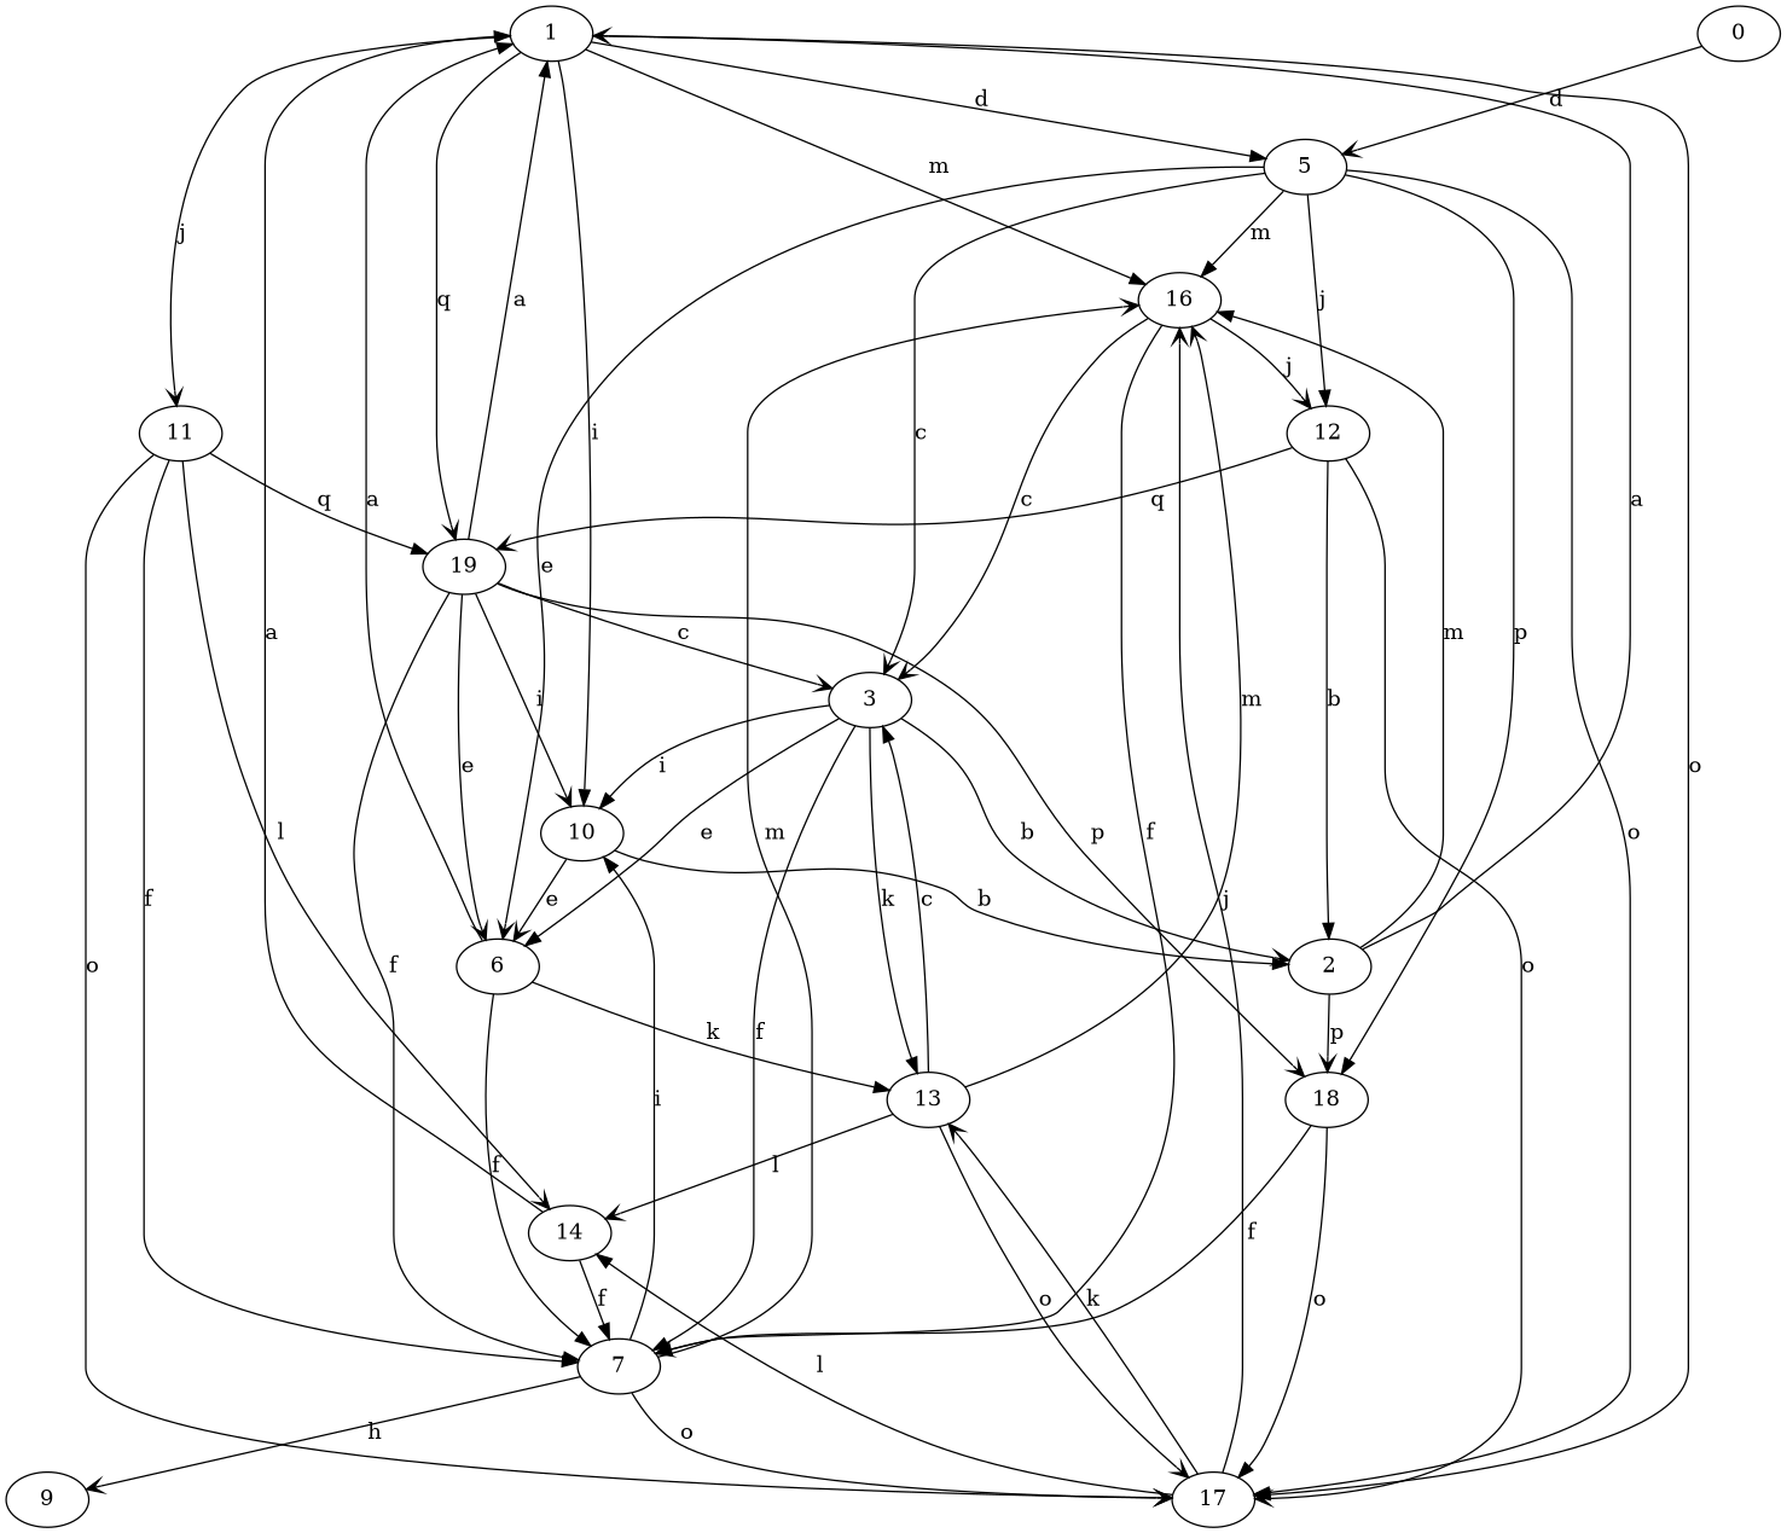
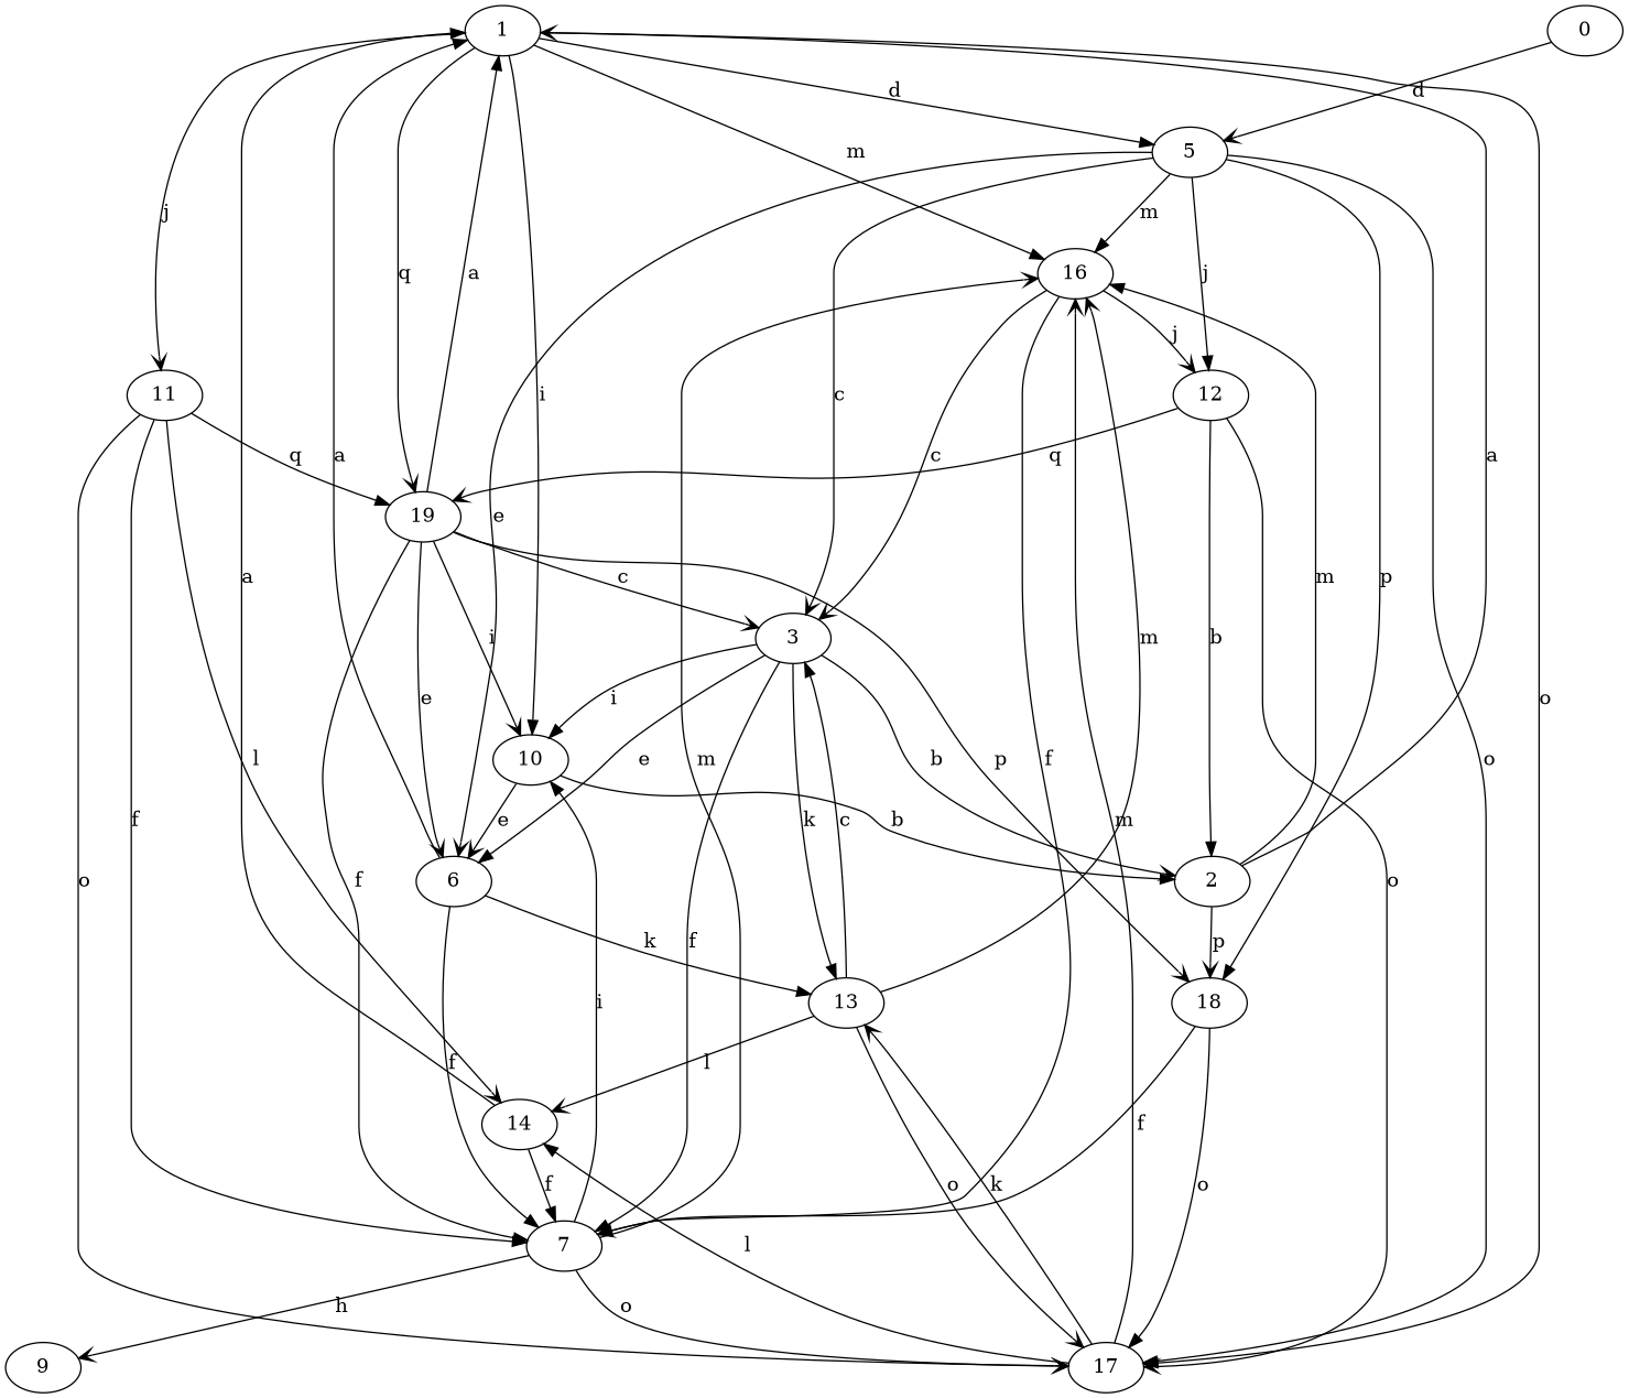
  strict digraph {
    edge [arrowhead=normal]
    1
    5
    10
    11
    16
    17
    19
    18
    3
    6
    12
    2
    7
    14
    13
    9
    0
    1 -> 5 [label=d]
    1 -> 10 [label=i]
    1 -> 11 [arrowhead=vee label=j]
    1 -> 16 [label=m]
    1 -> 17 [label=o]
    1 -> 19 [arrowhead=vee label=q]
    5 -> 16 [label=m]
    5 -> 17 [label=o]
    5 -> 18 [label=p]
    5 -> 3 [arrowhead=vee label=c]
    5 -> 6 [arrowhead=vee label=e]
    5 -> 12 [label=j]
    10 -> 6 [arrowhead=vee label=e]
    10 -> 2 [label=b]
    11 -> 17 [arrowhead=vee label=o]
    11 -> 19 [label=q]
    11 -> 7 [label=f]
    11 -> 14 [arrowhead=vee label=l]
    16 -> 3 [arrowhead=vee label=c]
    16 -> 12 [arrowhead=vee label=j]
    16 -> 7 [label=f]
-   17 -> 16 [arrowhead=vee label=j]
+   17 -> 16 [arrowhead=vee label=m]
    17 -> 14 [label=l]
    17 -> 13 [arrowhead=vee label=k]
    19 -> 1 [label=a]
    19 -> 10 [arrowhead=vee label=i]
    19 -> 18 [arrowhead=vee label=p]
    19 -> 3 [arrowhead=vee label=c]
    19 -> 6 [arrowhead=vee label=e]
    19 -> 7 [label=f]
    18 -> 17 [label=o]
    18 -> 7 [arrowhead=vee label=f]
    3 -> 10 [label=i]
    3 -> 6 [label=e]
    3 -> 2 [arrowhead=vee label=b]
    3 -> 7 [label=f]
    3 -> 13 [label=k]
    6 -> 1 [label=a]
    6 -> 7 [label=f]
    6 -> 13 [label=k]
    12 -> 17 [arrowhead=vee label=o]
    12 -> 19 [arrowhead=vee label=q]
    12 -> 2 [label=b]
    2 -> 1 [arrowhead=vee label=a]
    2 -> 16 [label=m]
    2 -> 18 [arrowhead=vee label=p]
    7 -> 10 [label=i]
    7 -> 16 [arrowhead=vee label=m]
    7 -> 17 [arrowhead=vee label=o]
    7 -> 9 [arrowhead=vee label=h]
    14 -> 1 [label=a]
    14 -> 7 [label=f]
    13 -> 16 [arrowhead=vee label=m]
    13 -> 17 [arrowhead=vee label=o]
    13 -> 3 [label=c]
    13 -> 14 [arrowhead=vee label=l]
    0 -> 5 [arrowhead=vee label=d]
  }
